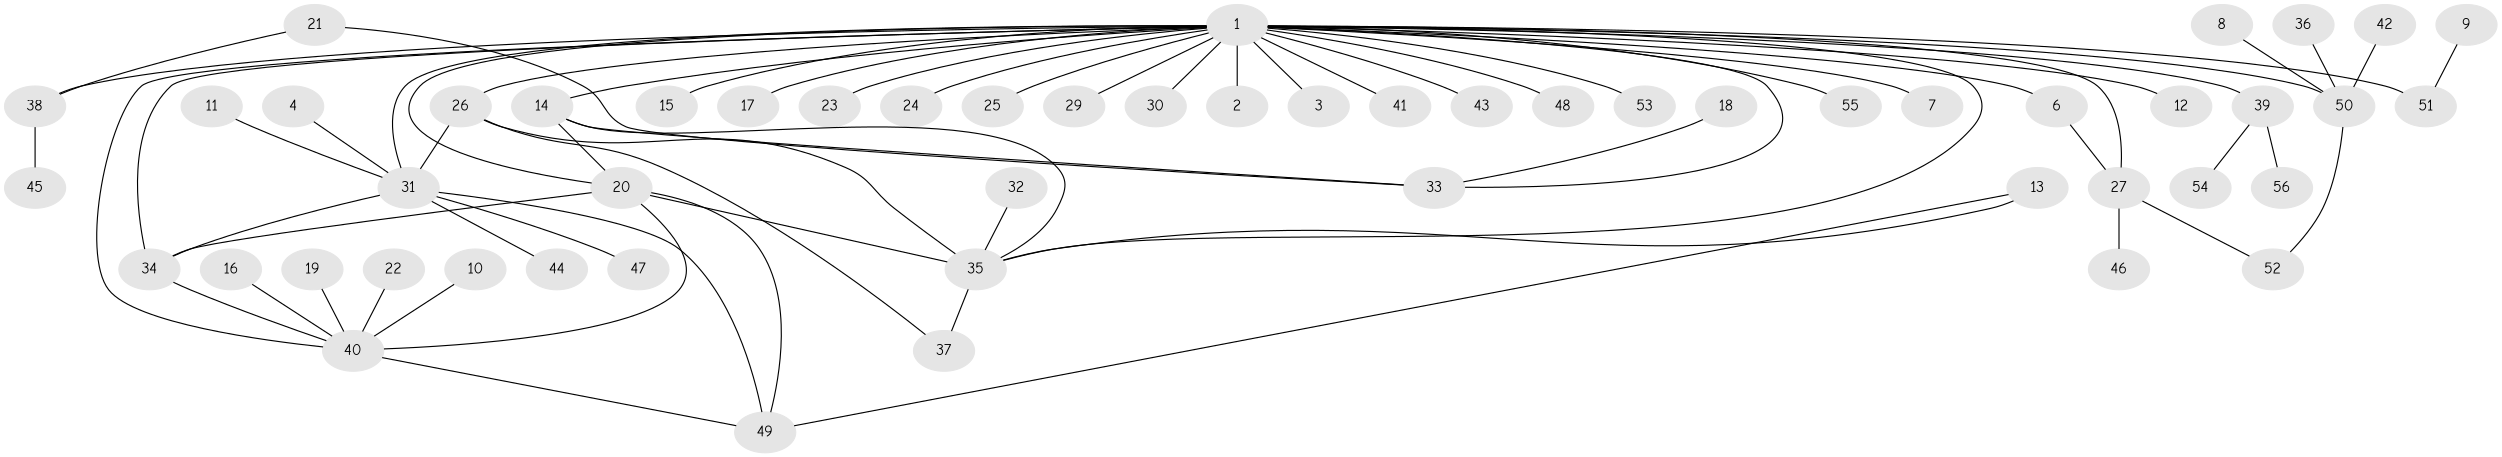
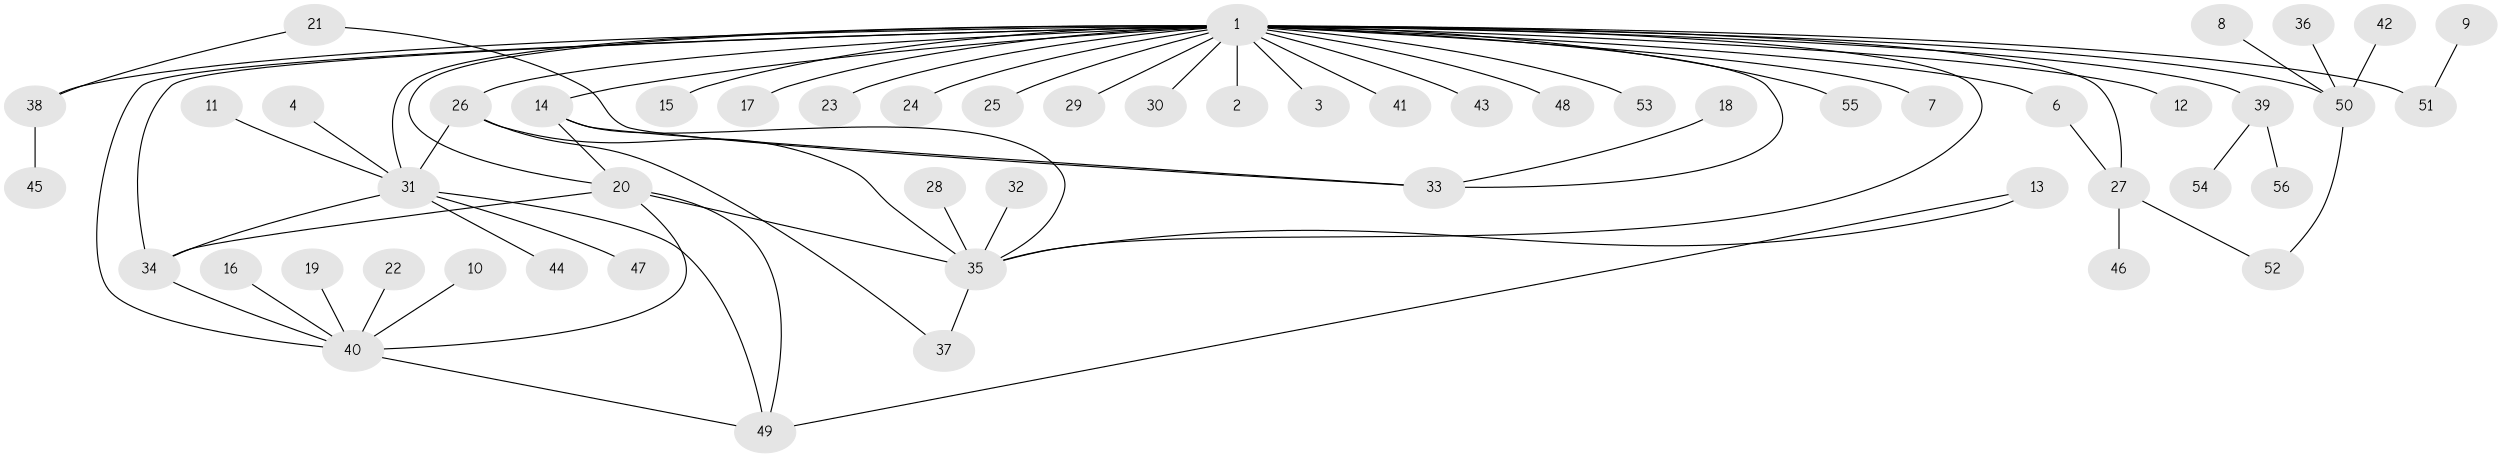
  graph {
    fontname="Comic Neue"
    node [color=gray90 fontname="Comic Neue" style=filled]
    edge [fontname="Comic Neue" weight=1.0]
    1
    2
    3
    6
    7
    12
    14
    15
    17
    20
    23
    24
    25
    26
    27
    29
    30
    31
    33
    34
    35
    38
    39
    40
    41
    43
    48
    50
    51
    53
    55
    49
    37
    46
    52
    44
    47
    45
    54
    56
    4
    8
    9
    10
    11
    13
    16
    18
    19
    21
    22
+   28
    32
    36
    42
    1 -- 2
    1 -- 3
    1 -- 6
    1 -- 7
    1 -- 12
    1 -- 14 [weight=2.0]
    1 -- 15
    1 -- 17
    1 -- 20
    1 -- 23
    1 -- 24
    1 -- 25
    1 -- 26
    1 -- 27
    1 -- 29
    1 -- 30
    1 -- 31
    1 -- 33
    1 -- 34
    1 -- 35
    1 -- 38 [weight=2.0]
    1 -- 39
    1 -- 40
    1 -- 41
    1 -- 43
    1 -- 48
    1 -- 50
    1 -- 51 [weight=2.0]
    1 -- 53
    1 -- 55
    6 -- 27
    14 -- 20
    14 -- 33
    14 -- 35
    20 -- 34
    20 -- 35
    20 -- 40
    20 -- 49
    26 -- 31
    26 -- 35
    26 -- 37
    27 -- 46
    27 -- 52
    31 -- 34
    31 -- 49
    31 -- 44
    31 -- 47
    34 -- 40
    35 -- 37
    38 -- 45
    39 -- 54
    39 -- 56
    40 -- 49
    50 -- 52
    4 -- 31
    8 -- 50
    9 -- 51
    10 -- 40
    11 -- 31
    13 -- 35
    13 -- 49
    16 -- 40
    18 -- 33
    19 -- 40
    21 -- 33
    21 -- 38
    22 -- 40
+   28 -- 35
    32 -- 35
    36 -- 50
    42 -- 50
  }
